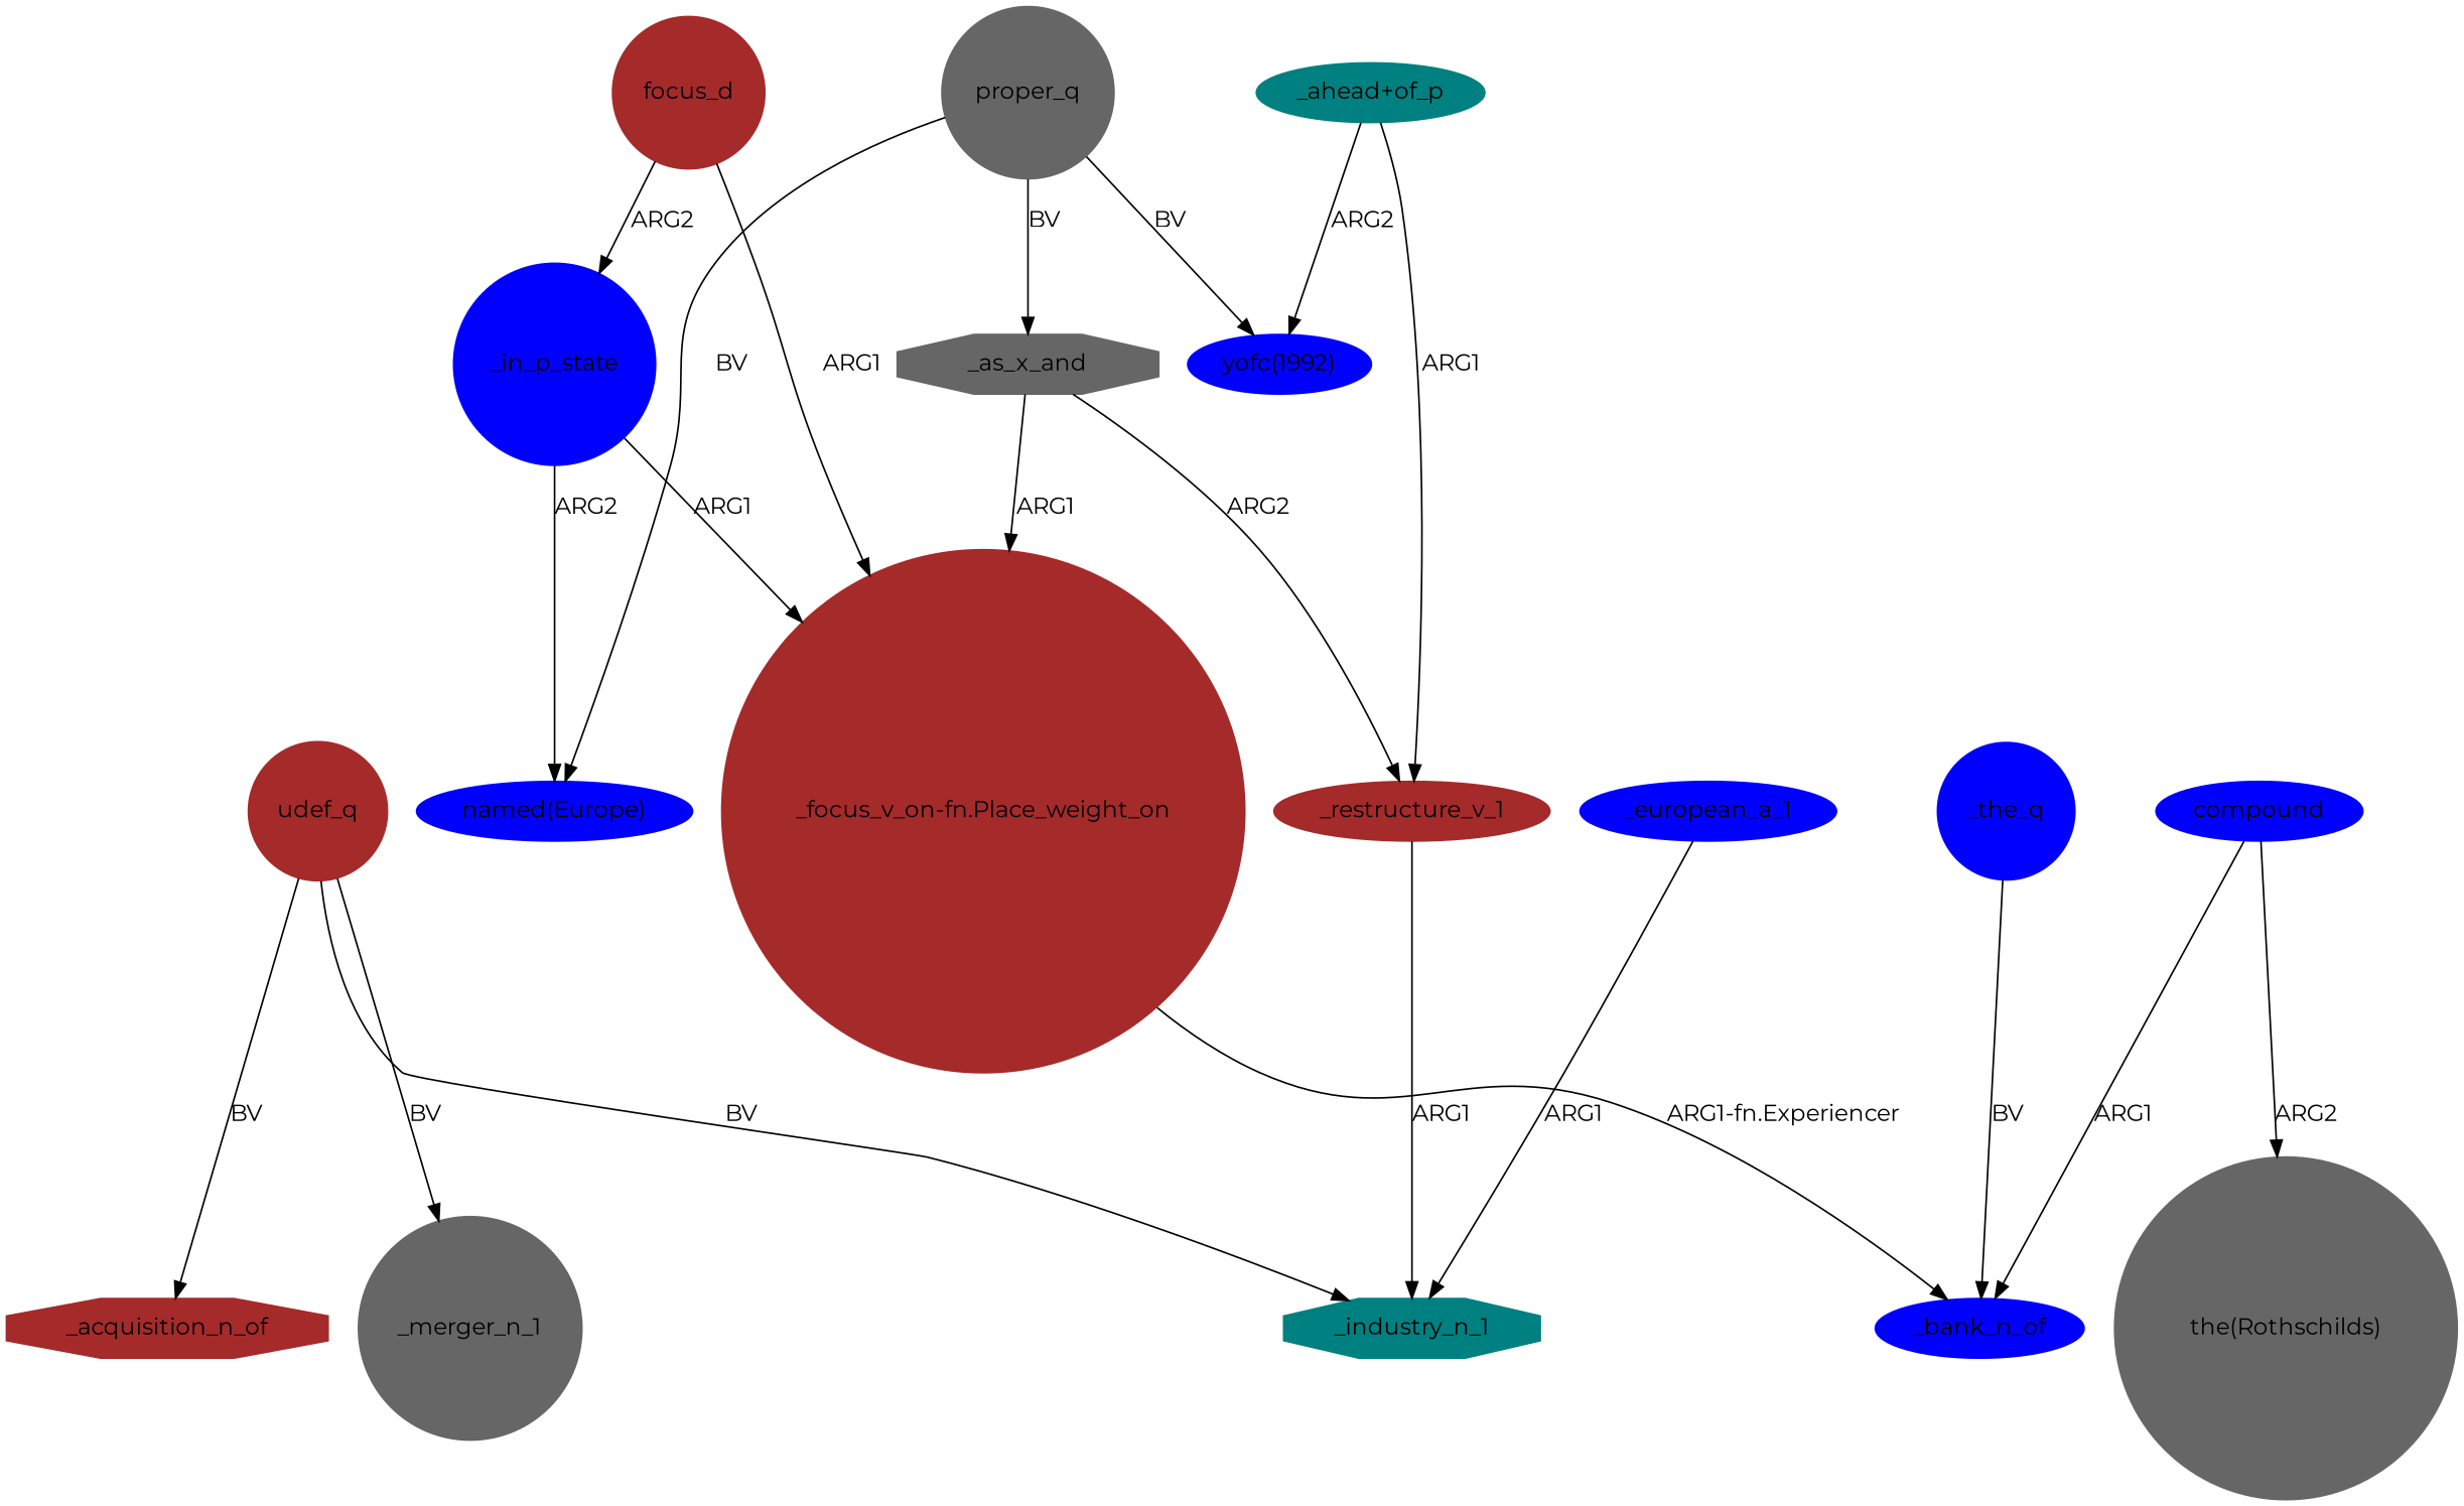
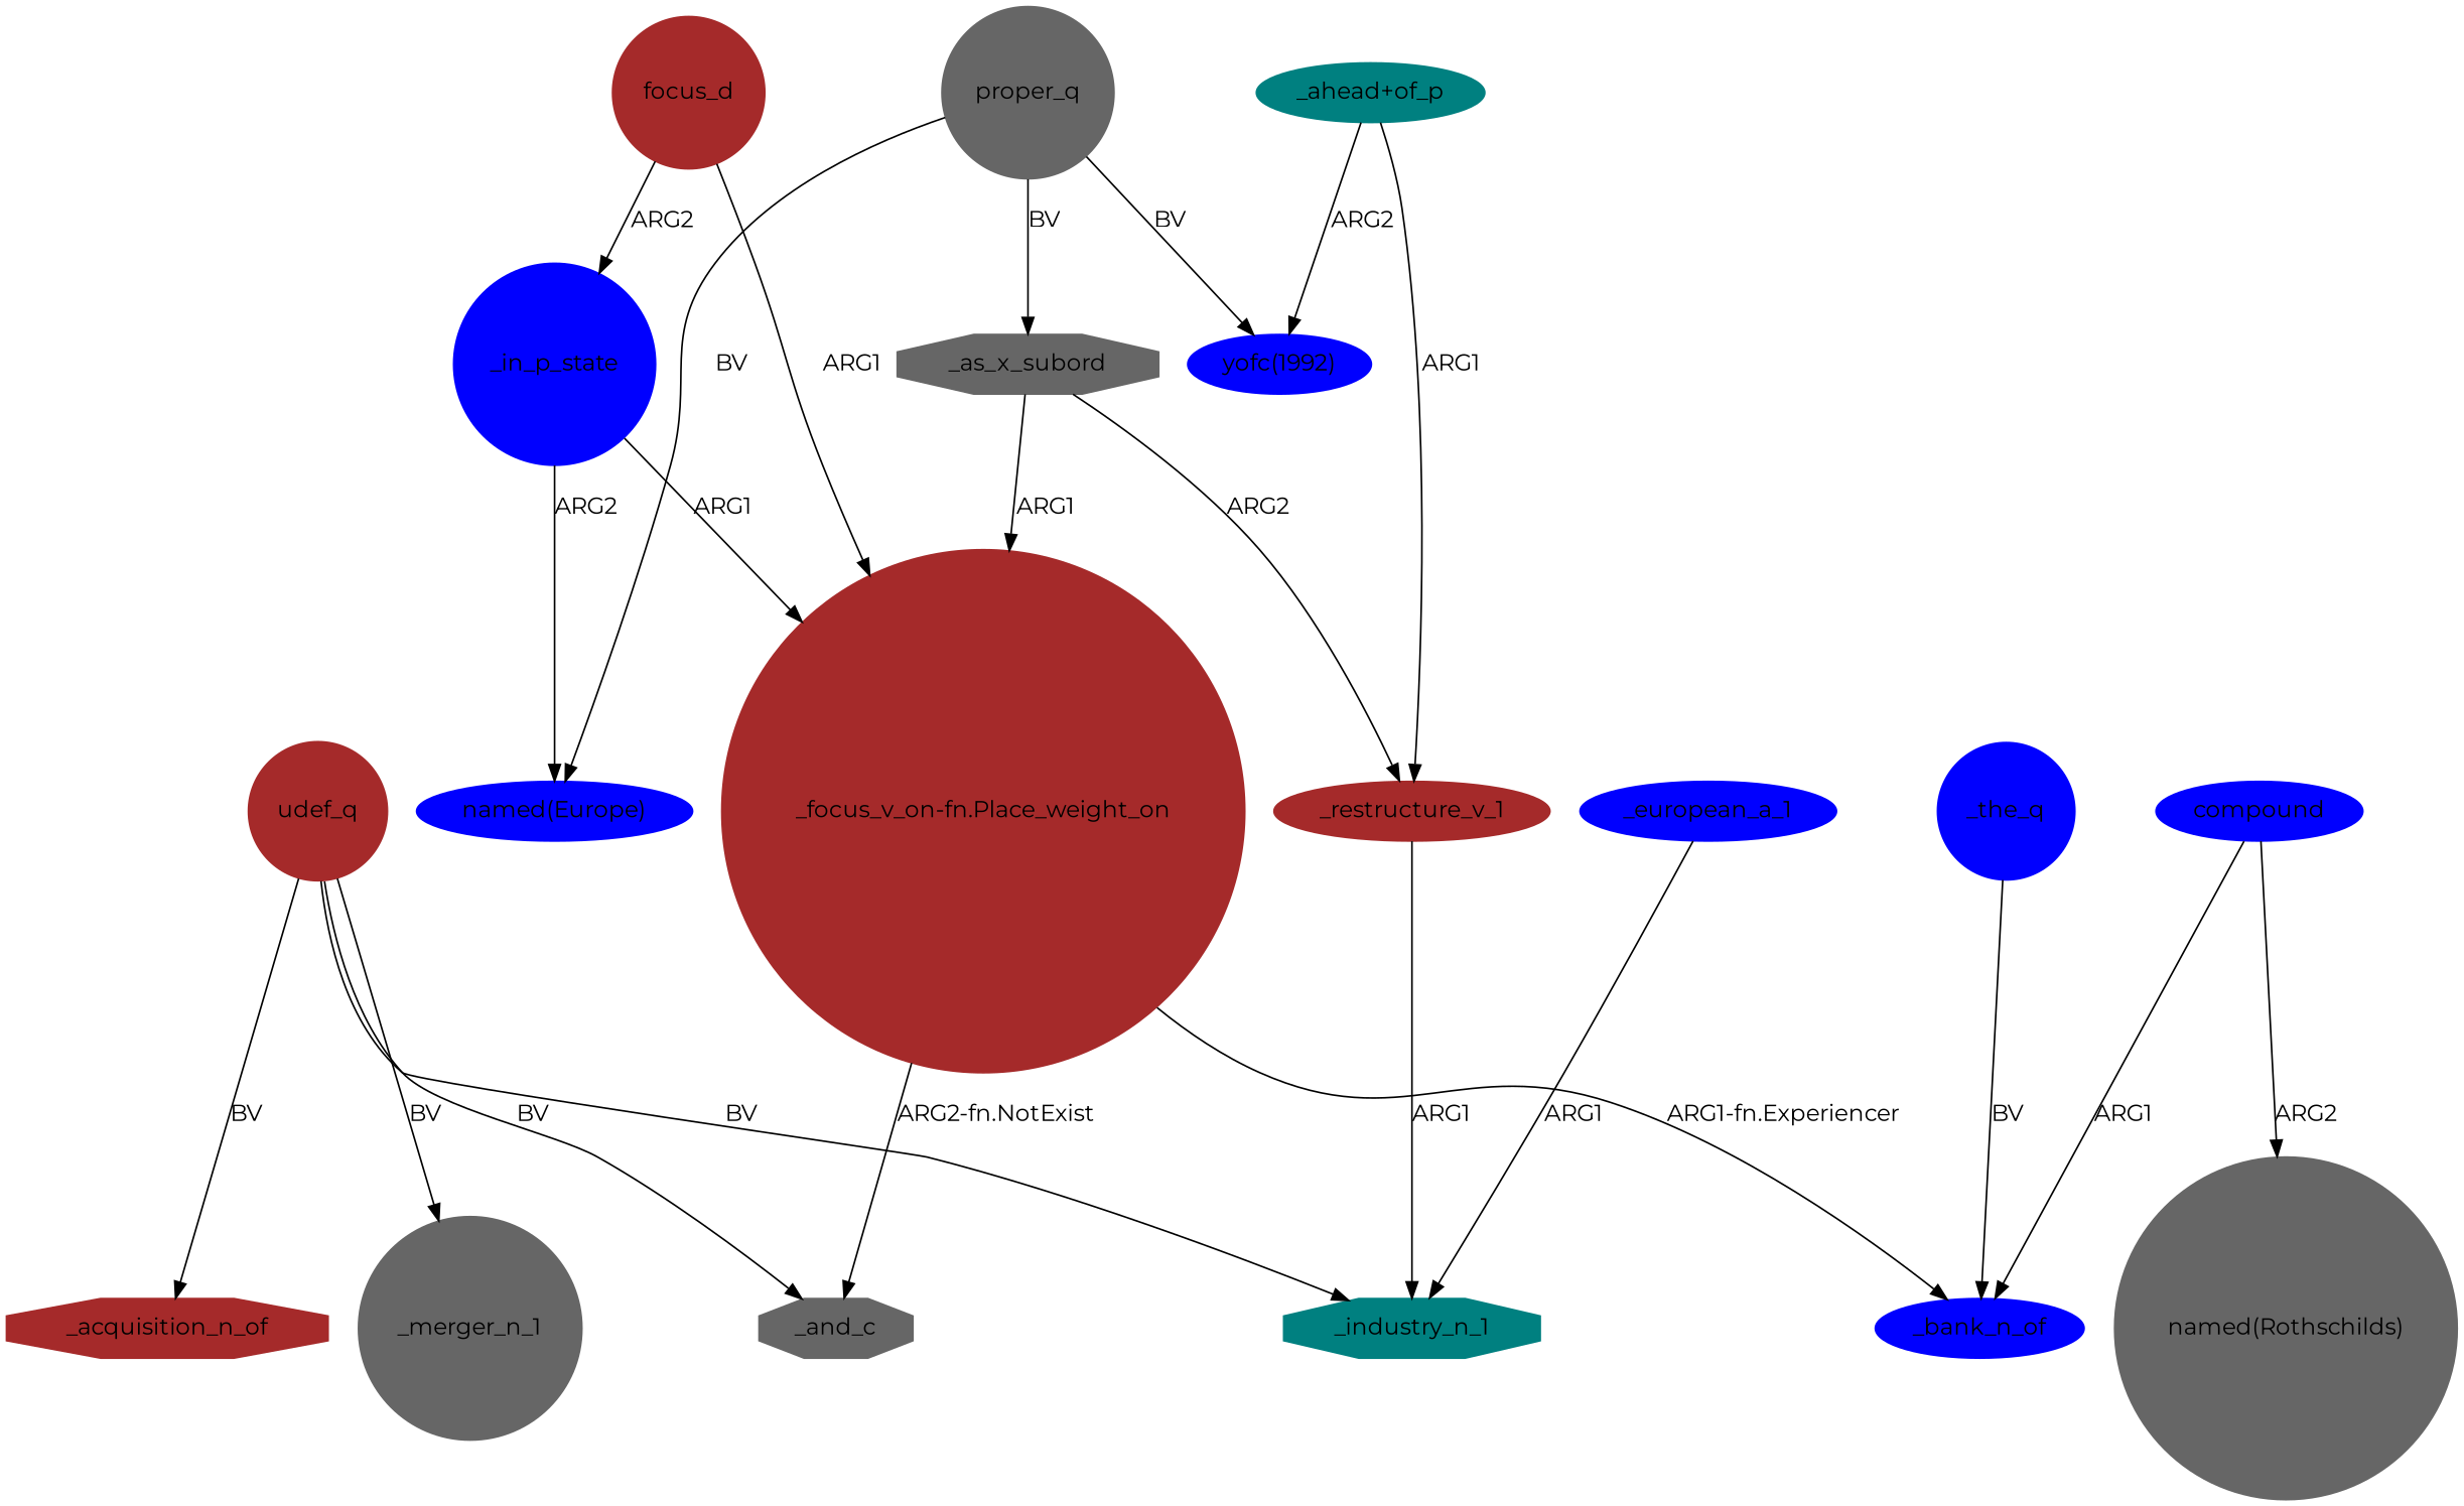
  digraph {
    fontname=Montserrat
    node [color=blue fontname=Montserrat shape=circle style=filled]
    edge [fontname=Montserrat]
    "_focus_v_on-fn.Place_weight_on" [color=brown]
+   _and_c [color=gray40 shape=octagon]
    _bank_n_of [shape=ellipse]
    _in_p_state
    "named(Europe)" [shape=ellipse]
-   _as_x_subord [color=gray40 shape=octagon label=_as_x_and]
+   _as_x_subord [color=gray40 shape=octagon]
    _restructure_v_1 [color=brown shape=ellipse]
    _industry_n_1 [color=teal shape=octagon]
    focus_d [color=brown]
    compound [shape=ellipse]
-   "named(Rothschilds)" [color=gray40 label="the(Rothschilds)"]
+   "named(Rothschilds)" [color=gray40]
    proper_q [color=gray40]
    "yofc(1992)" [shape=ellipse]
    "_ahead+of_p" [color=teal shape=ellipse]
    _the_q
    udef_q [color=brown]
    _acquisition_n_of [color=brown shape=octagon]
    _merger_n_1 [color=gray40]
    _european_a_1 [shape=ellipse]
+   "_focus_v_on-fn.Place_weight_on" -> _and_c [label="ARG2-fn.NotExist"]
    "_focus_v_on-fn.Place_weight_on" -> _bank_n_of [label="ARG1-fn.Experiencer"]
    _in_p_state -> "_focus_v_on-fn.Place_weight_on" [label=ARG1]
    _in_p_state -> "named(Europe)" [label=ARG2]
    _as_x_subord -> "_focus_v_on-fn.Place_weight_on" [label=ARG1]
    _as_x_subord -> _restructure_v_1 [label=ARG2]
    _restructure_v_1 -> _industry_n_1 [label=ARG1]
    focus_d -> "_focus_v_on-fn.Place_weight_on" [label=ARG1]
    focus_d -> _in_p_state [label=ARG2]
    compound -> _bank_n_of [label=ARG1]
    compound -> "named(Rothschilds)" [label=ARG2]
    proper_q -> "named(Europe)" [label=BV]
    proper_q -> _as_x_subord [label=BV]
    proper_q -> "yofc(1992)" [label=BV]
    "_ahead+of_p" -> _restructure_v_1 [label=ARG1]
    "_ahead+of_p" -> "yofc(1992)" [label=ARG2]
    _the_q -> _bank_n_of [label=BV]
+   udef_q -> _and_c [label=BV]
    udef_q -> _industry_n_1 [label=BV]
    udef_q -> _acquisition_n_of [label=BV]
    udef_q -> _merger_n_1 [label=BV]
    _european_a_1 -> _industry_n_1 [label=ARG1]
  }
